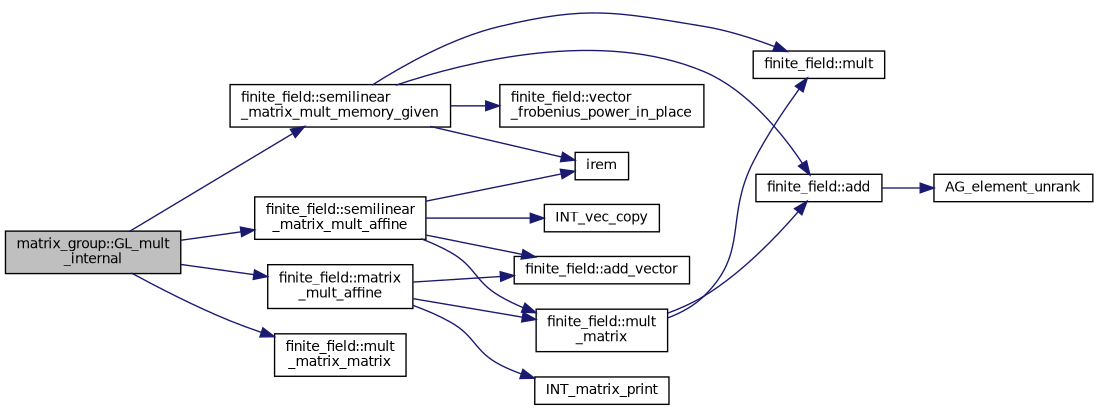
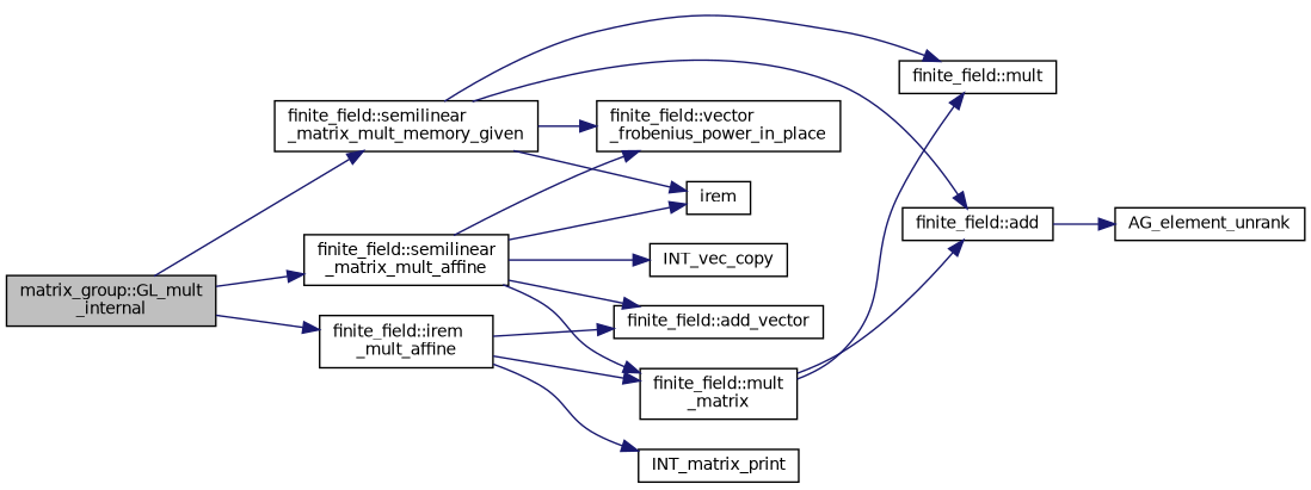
  digraph {
    fontname="DejaVu Sans"
    rankdir=LR
    node [color=black fillcolor=white fontname="DejaVu Sans" fontsize=10 shape=record style=filled]
    edge [color=midnightblue fontname="DejaVu Sans" fontsize=10 labelfontname=Helvetica labelfontsize=10 style=solid]
    n1 [fillcolor=grey75 fontcolor=black height=0.2 label="matrix_group::GL_mult\l_internal" width=0.4]
    n2 [height=0.2 label="finite_field::semilinear\l_matrix_mult_memory_given" width=0.4]
-   n3 [height=0.2 label="finite_field::mult\l_matrix_matrix" width=0.4]
    n4 [height=0.2 label="finite_field::semilinear\l_matrix_mult_affine" width=0.4]
-   n5 [height=0.2 label="finite_field::matrix\l_mult_affine" width=0.4]
+   n5 [height=0.2 label="finite_field::irem\l_mult_affine" width=0.4]
    n6 [height=0.2 label=irem width=0.4]
    n7 [height=0.2 label="finite_field::vector\l_frobenius_power_in_place" width=0.4]
    n8 [height=0.2 label="finite_field::mult" width=0.4]
    n9 [height=0.2 label="finite_field::add" width=0.4]
    n10 [height=0.2 label=INT_vec_copy width=0.4]
    n11 [height=0.2 label="finite_field::mult\l_matrix" width=0.4]
    n12 [height=0.2 label="finite_field::add_vector" width=0.4]
    n13 [height=0.2 label=INT_matrix_print width=0.4]
    n14 [height=0.2 label=AG_element_unrank width=0.4]
    n1 -> n2
-   n1 -> n3
    n1 -> n4
    n1 -> n5
    n2 -> n6
    n2 -> n7
    n2 -> n8
    n2 -> n9
    n4 -> n6
+   n4 -> n7
    n4 -> n10
    n4 -> n11
    n4 -> n12
    n5 -> n11
    n5 -> n12
    n5 -> n13
    n9 -> n14
    n11 -> n8
    n11 -> n9
  }
